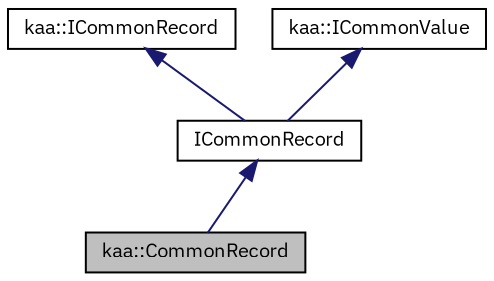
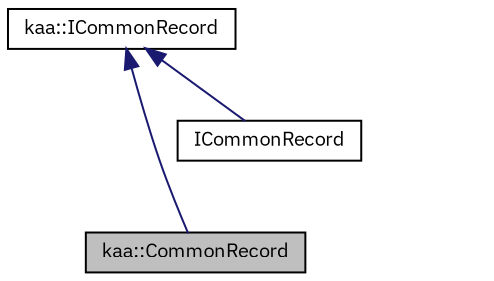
  digraph {
    fontname="IBM Plex Sans"
    node [color=black fontname="IBM Plex Sans" fontsize=10 shape=record]
    edge [color=midnightblue dir=back fontname="IBM Plex Sans" fontsize=10 labelfontname=FreeSans labelfontsize=10 style=solid]
    n1 [fillcolor=grey75 fontcolor=black height=0.2 label="kaa::CommonRecord" style=filled width=0.4]
    n2 [height=0.2 label=ICommonRecord width=0.4]
    n3 [height=0.2 label="kaa::ICommonRecord" width=0.4]
-   n4 [height=0.2 label="kaa::ICommonValue" width=0.4]
-   n2 -> n1
+   n3 -> n1
    n3 -> n2
-   n4 -> n2
  }
